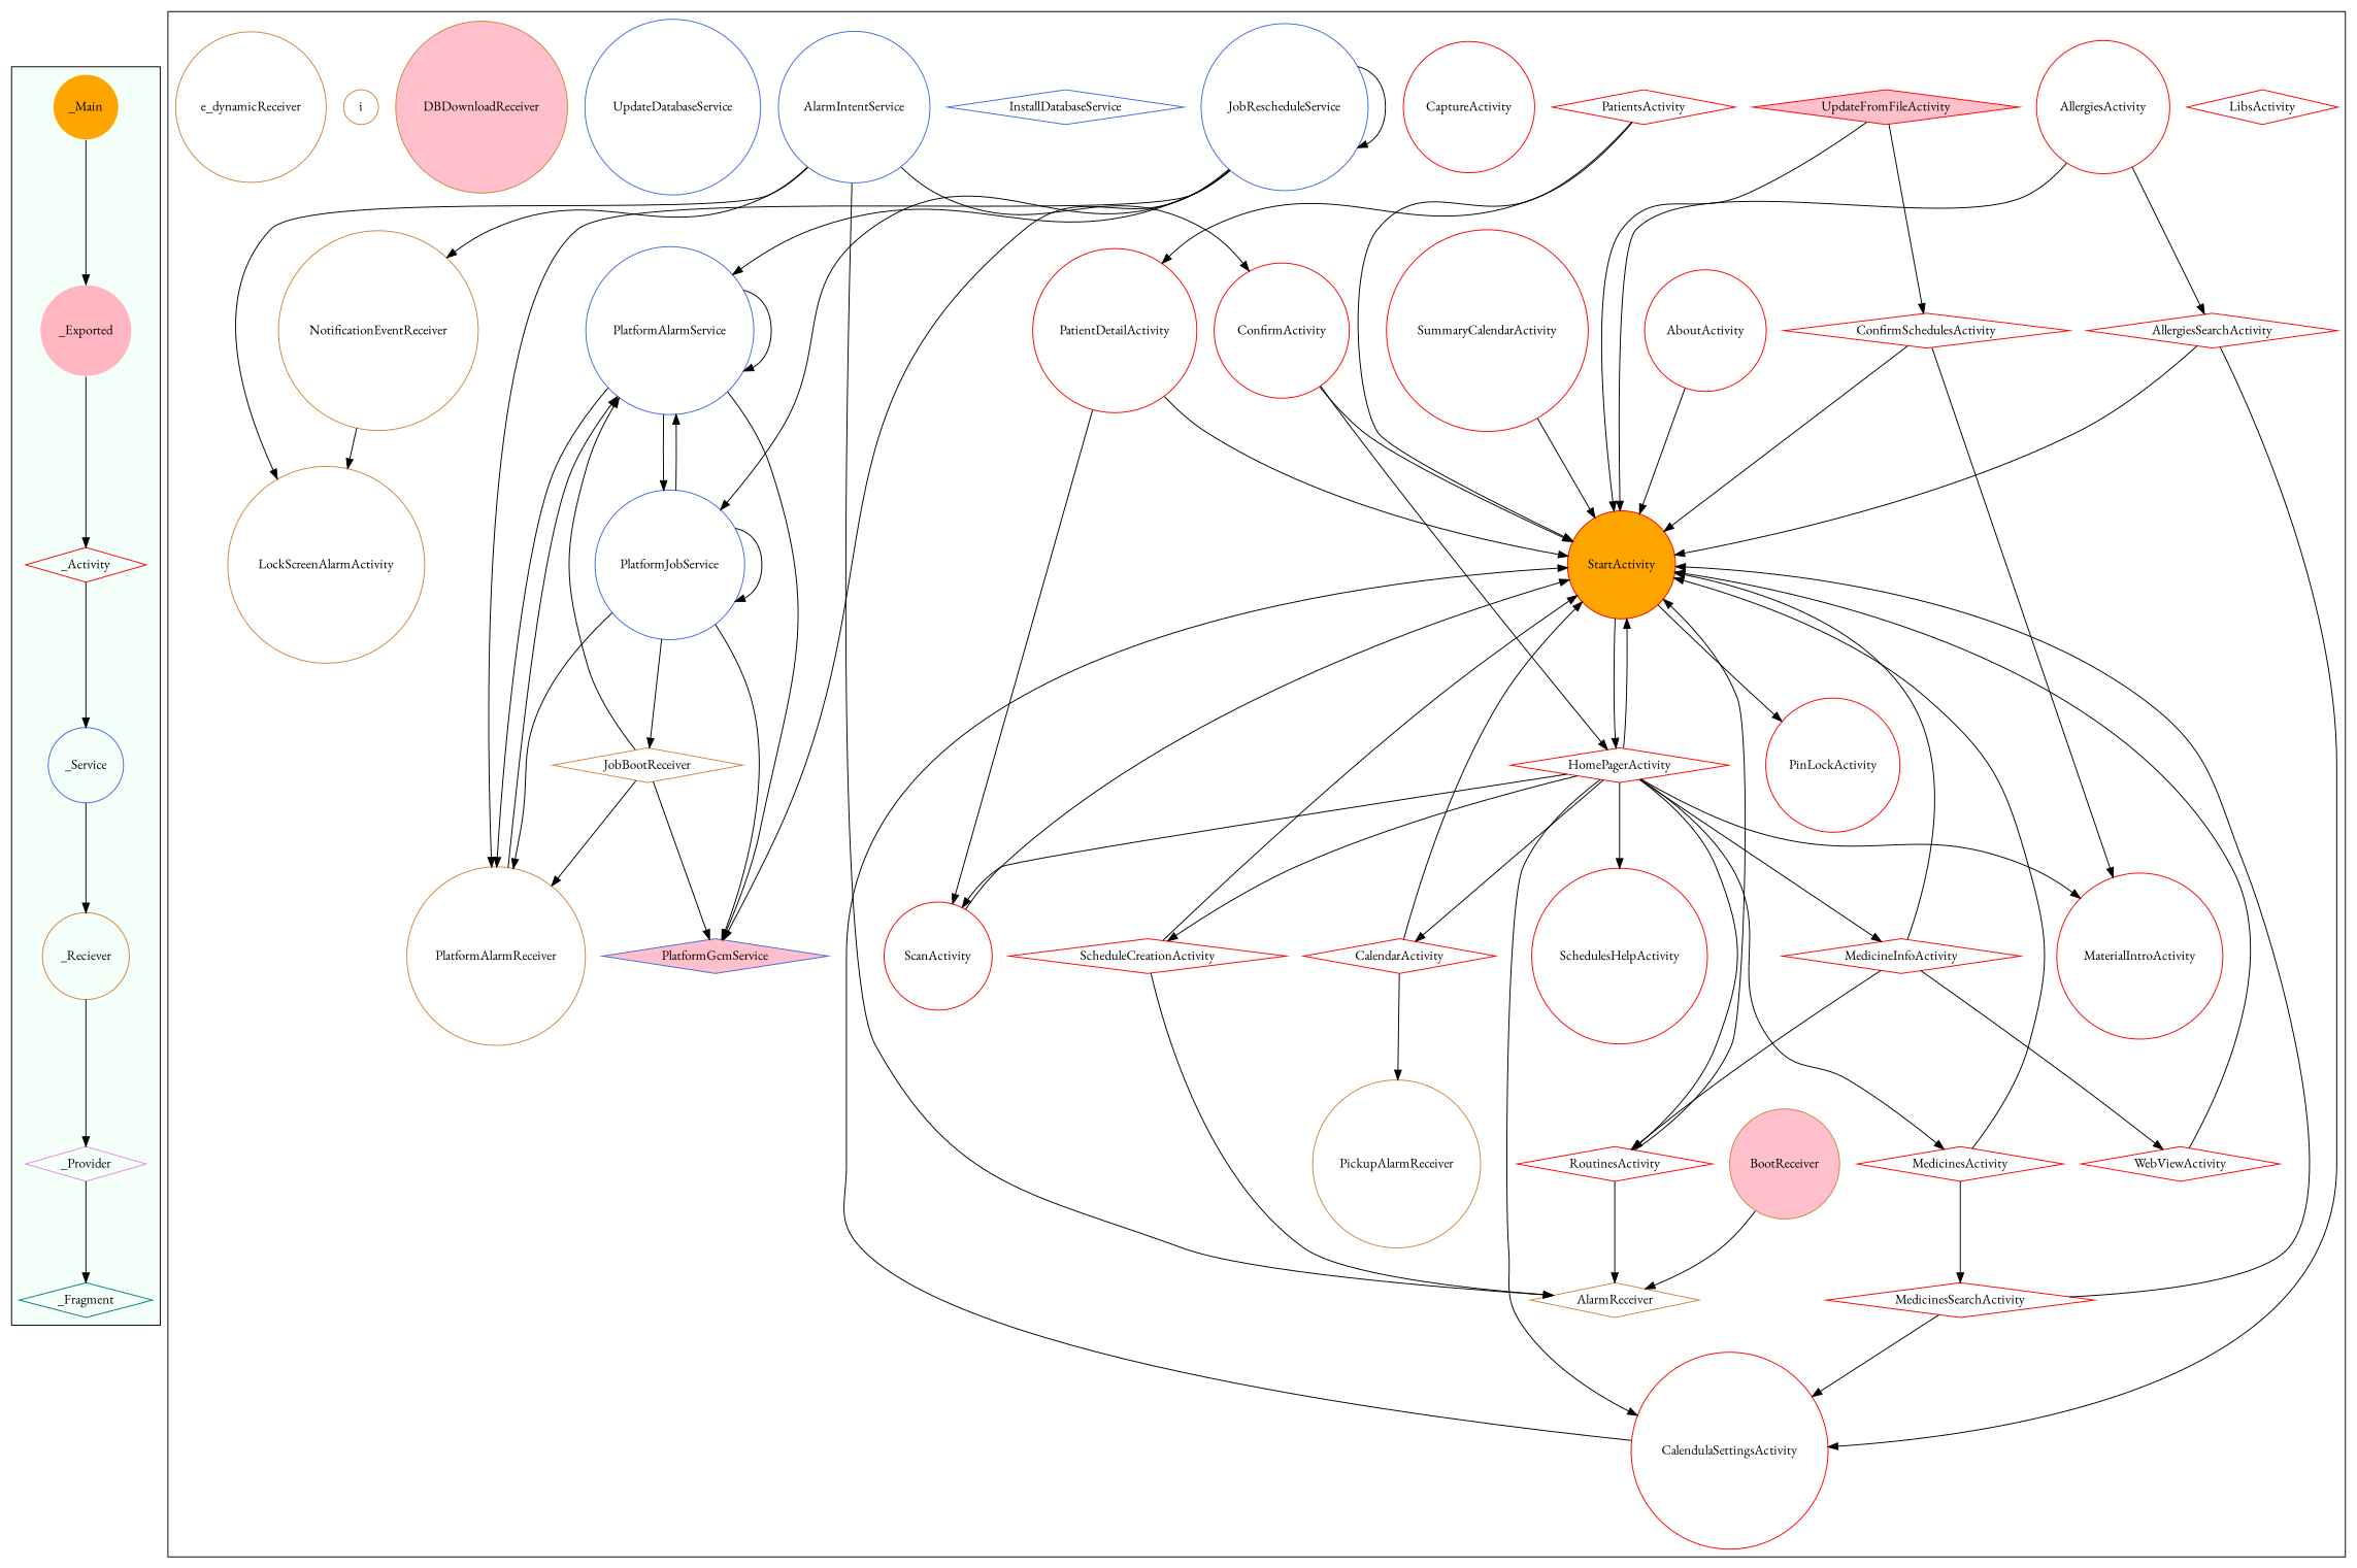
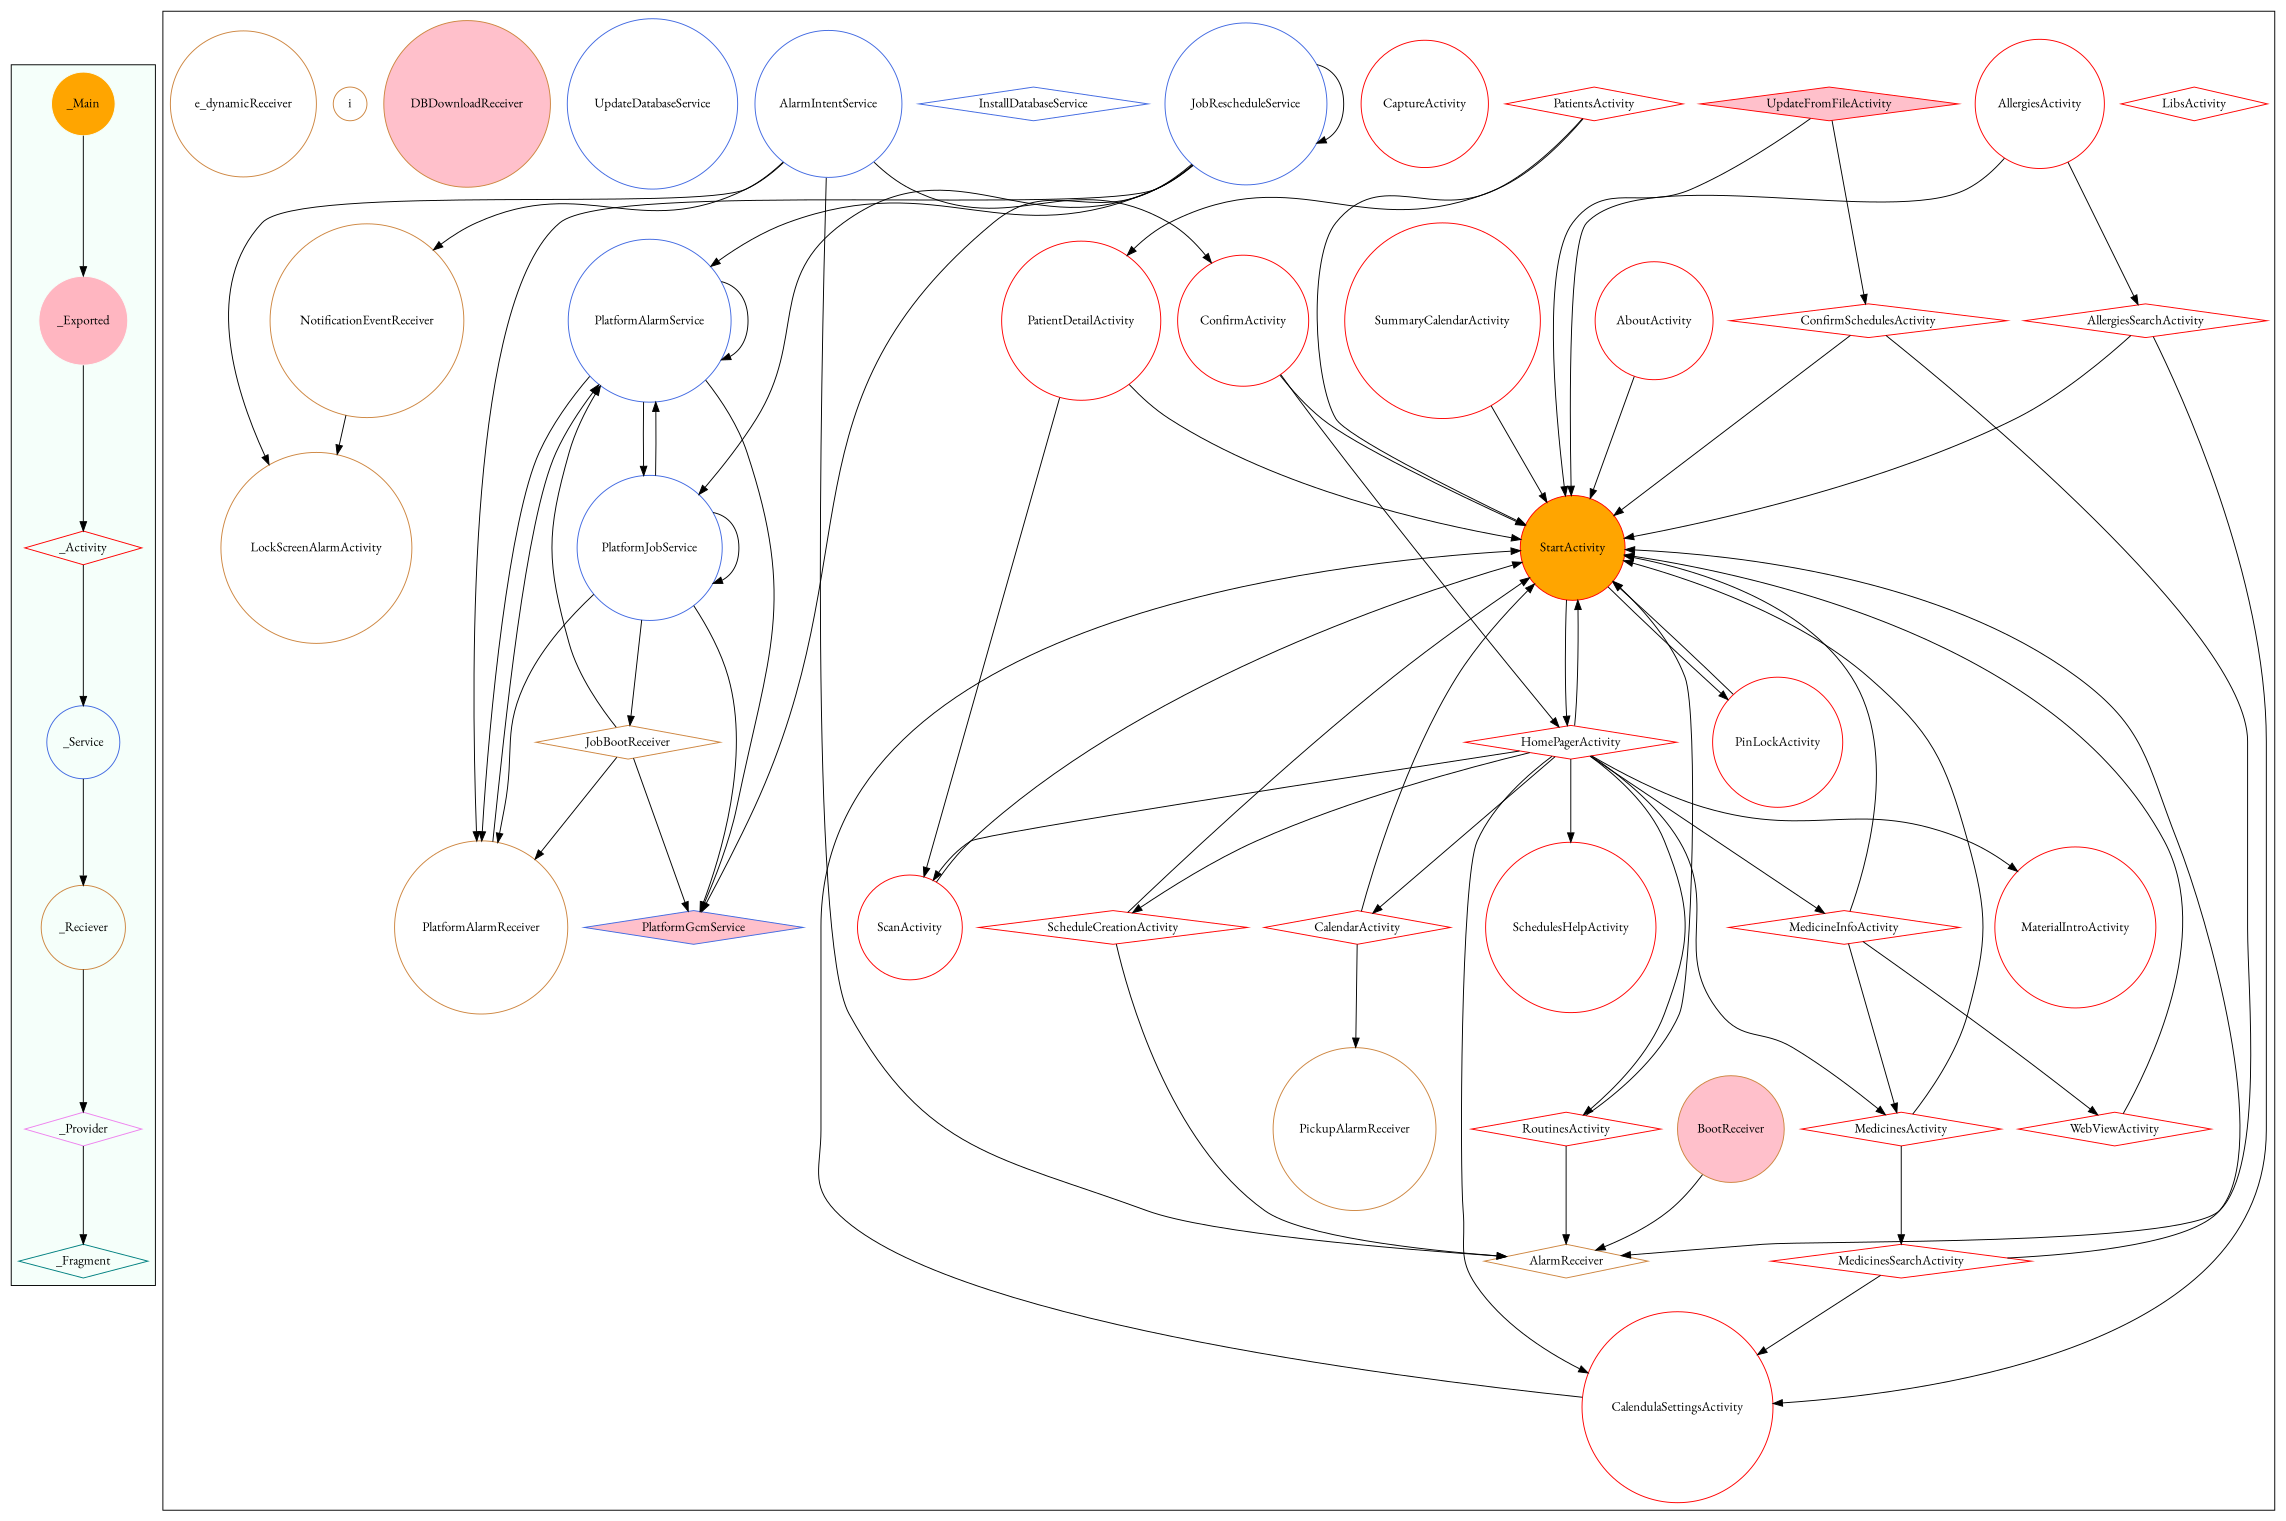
  digraph {
    fontname="EB Garamond"
    node [color=red fontname="EB Garamond" shape=circle]
    edge [fontname="EB Garamond"]
    _Activity [shape=diamond]
    _Service [color=royalblue]
    _Reciever [color=peru]
    _Provider [color=violet shape=diamond]
    _Fragment [color=teal shape=diamond]
    _Main [color=mintcream fillcolor=orange style=filled]
    _Exported [color=mintcream fillcolor=lightpink style=filled]
    ConfirmActivity
    StartActivity [fillcolor=orange style=filled]
    HomePagerActivity [shape=diamond]
    AlarmReceiver [color=peru shape=diamond]
    PinLockActivity
    PatientDetailActivity
    ScanActivity
    LibsActivity [shape=diamond]
    SummaryCalendarActivity
    UpdateFromFileActivity [fillcolor=pink shape=diamond style=filled]
    ConfirmSchedulesActivity [shape=diamond]
    ScheduleCreationActivity [shape=diamond]
    CalendulaSettingsActivity
    MedicinesSearchActivity [shape=diamond]
    AllergiesSearchActivity [shape=diamond]
    MedicinesActivity [shape=diamond]
    MedicineInfoActivity [shape=diamond]
    WebViewActivity [shape=diamond]
    RoutinesActivity [shape=diamond]
    MaterialIntroActivity
    SchedulesHelpActivity
    CalendarActivity [shape=diamond]
    AllergiesActivity
    PatientsActivity [shape=diamond]
    AboutActivity
    LockScreenAlarmActivity [color=peru]
    CaptureActivity
    PickupAlarmReceiver [color=peru]
    PlatformAlarmService [color=royalblue]
    PlatformJobService [color=royalblue]
    PlatformGcmService [color=royalblue fillcolor=pink shape=diamond style=filled]
    PlatformAlarmReceiver [color=peru]
    JobRescheduleService [color=royalblue]
    InstallDatabaseService [color=royalblue shape=diamond]
    AlarmIntentService [color=royalblue]
    NotificationEventReceiver [color=peru]
    UpdateDatabaseService [color=royalblue]
    JobBootReceiver [color=peru shape=diamond]
    DBDownloadReceiver [color=peru fillcolor=pink style=filled]
    BootReceiver [color=peru fillcolor=pink style=filled]
    i [color=peru]
    e_dynamicReceiver [color=peru]
    subgraph cluster_1 {
      bgcolor=mintcream
      _Activity
      _Service
      _Reciever
      _Provider
      _Fragment
      _Main
      _Exported
    }
    subgraph cluster_2 {
      ConfirmActivity
      StartActivity
      HomePagerActivity
      AlarmReceiver
      PinLockActivity
      PatientDetailActivity
      ScanActivity
      LibsActivity
      SummaryCalendarActivity
      UpdateFromFileActivity
      ConfirmSchedulesActivity
      ScheduleCreationActivity
      CalendulaSettingsActivity
      MedicinesSearchActivity
      AllergiesSearchActivity
      MedicinesActivity
      MedicineInfoActivity
      WebViewActivity
      RoutinesActivity
      MaterialIntroActivity
      SchedulesHelpActivity
      CalendarActivity
      AllergiesActivity
      PatientsActivity
      AboutActivity
      LockScreenAlarmActivity
      CaptureActivity
      PickupAlarmReceiver
      PlatformAlarmService
      PlatformJobService
      PlatformGcmService
      PlatformAlarmReceiver
      JobRescheduleService
      InstallDatabaseService
      AlarmIntentService
      NotificationEventReceiver
      UpdateDatabaseService
      JobBootReceiver
      DBDownloadReceiver
      BootReceiver
      i
      e_dynamicReceiver
    }
    _Activity -> _Service
    _Service -> _Reciever
    _Reciever -> _Provider
    _Provider -> _Fragment
    _Main -> _Exported
    _Exported -> _Activity
    ConfirmActivity -> StartActivity
    ConfirmActivity -> HomePagerActivity
    StartActivity -> HomePagerActivity
    StartActivity -> PinLockActivity
    HomePagerActivity -> StartActivity
    HomePagerActivity -> ScanActivity
    HomePagerActivity -> ScheduleCreationActivity
    HomePagerActivity -> CalendulaSettingsActivity
    HomePagerActivity -> MedicinesActivity
    HomePagerActivity -> MedicineInfoActivity
    HomePagerActivity -> RoutinesActivity
    HomePagerActivity -> MaterialIntroActivity
    HomePagerActivity -> SchedulesHelpActivity
    HomePagerActivity -> CalendarActivity
+   PinLockActivity -> StartActivity
    PatientDetailActivity -> StartActivity
    PatientDetailActivity -> ScanActivity
    ScanActivity -> StartActivity
    SummaryCalendarActivity -> StartActivity
    UpdateFromFileActivity -> StartActivity
    UpdateFromFileActivity -> ConfirmSchedulesActivity
    ConfirmSchedulesActivity -> StartActivity
-   ConfirmSchedulesActivity -> MaterialIntroActivity
+   ConfirmSchedulesActivity -> AlarmReceiver
    ScheduleCreationActivity -> StartActivity
    ScheduleCreationActivity -> AlarmReceiver
    CalendulaSettingsActivity -> StartActivity
    MedicinesSearchActivity -> StartActivity
    MedicinesSearchActivity -> CalendulaSettingsActivity
    AllergiesSearchActivity -> StartActivity
    AllergiesSearchActivity -> CalendulaSettingsActivity
    MedicinesActivity -> StartActivity
    MedicinesActivity -> MedicinesSearchActivity
    MedicineInfoActivity -> StartActivity
-   MedicineInfoActivity -> RoutinesActivity
+   MedicineInfoActivity -> MedicinesActivity
    MedicineInfoActivity -> WebViewActivity
    WebViewActivity -> StartActivity
    RoutinesActivity -> StartActivity
    RoutinesActivity -> AlarmReceiver
    CalendarActivity -> StartActivity
    CalendarActivity -> PickupAlarmReceiver
    AllergiesActivity -> StartActivity
    AllergiesActivity -> AllergiesSearchActivity
    PatientsActivity -> StartActivity
    PatientsActivity -> PatientDetailActivity
    AboutActivity -> StartActivity
    PlatformAlarmService -> PlatformAlarmService
    PlatformAlarmService -> PlatformJobService
    PlatformAlarmService -> PlatformGcmService
    PlatformAlarmService -> PlatformAlarmReceiver
    PlatformJobService -> PlatformAlarmService
    PlatformJobService -> PlatformJobService
    PlatformJobService -> PlatformGcmService
    PlatformJobService -> PlatformAlarmReceiver
    PlatformJobService -> JobBootReceiver
    PlatformAlarmReceiver -> PlatformAlarmService
    JobRescheduleService -> PlatformAlarmService
    JobRescheduleService -> PlatformJobService
    JobRescheduleService -> PlatformGcmService
    JobRescheduleService -> PlatformAlarmReceiver
    JobRescheduleService -> JobRescheduleService
    AlarmIntentService -> ConfirmActivity
    AlarmIntentService -> AlarmReceiver
    AlarmIntentService -> LockScreenAlarmActivity
    AlarmIntentService -> NotificationEventReceiver
    NotificationEventReceiver -> LockScreenAlarmActivity
    JobBootReceiver -> PlatformAlarmService
    JobBootReceiver -> PlatformGcmService
    JobBootReceiver -> PlatformAlarmReceiver
    BootReceiver -> AlarmReceiver
  }
